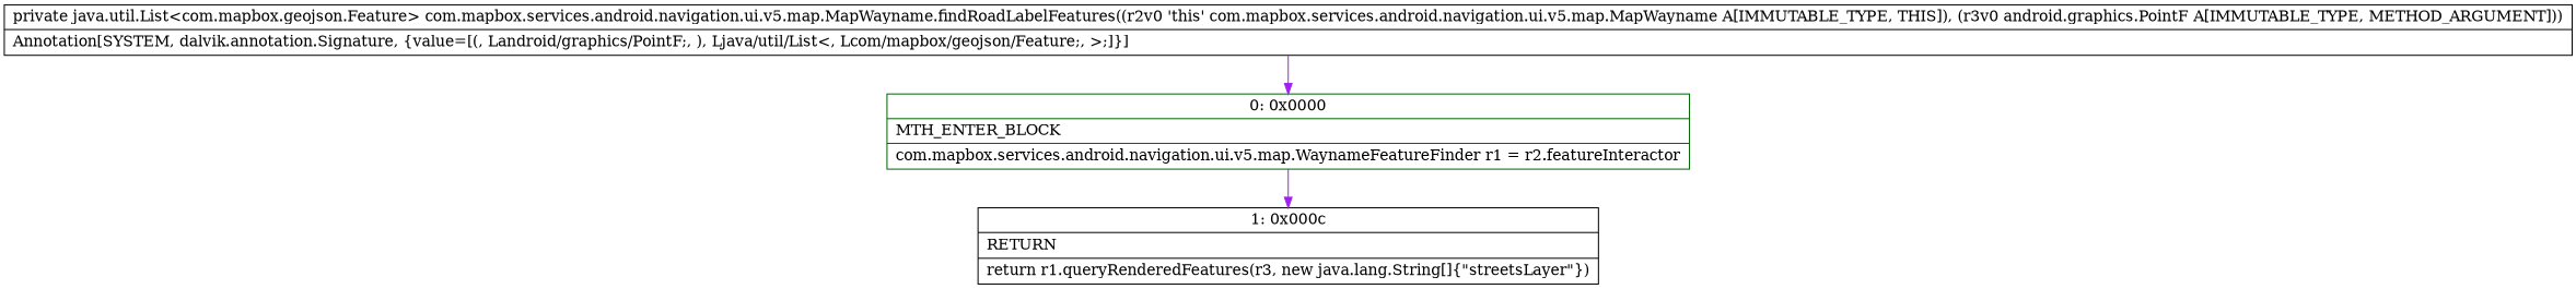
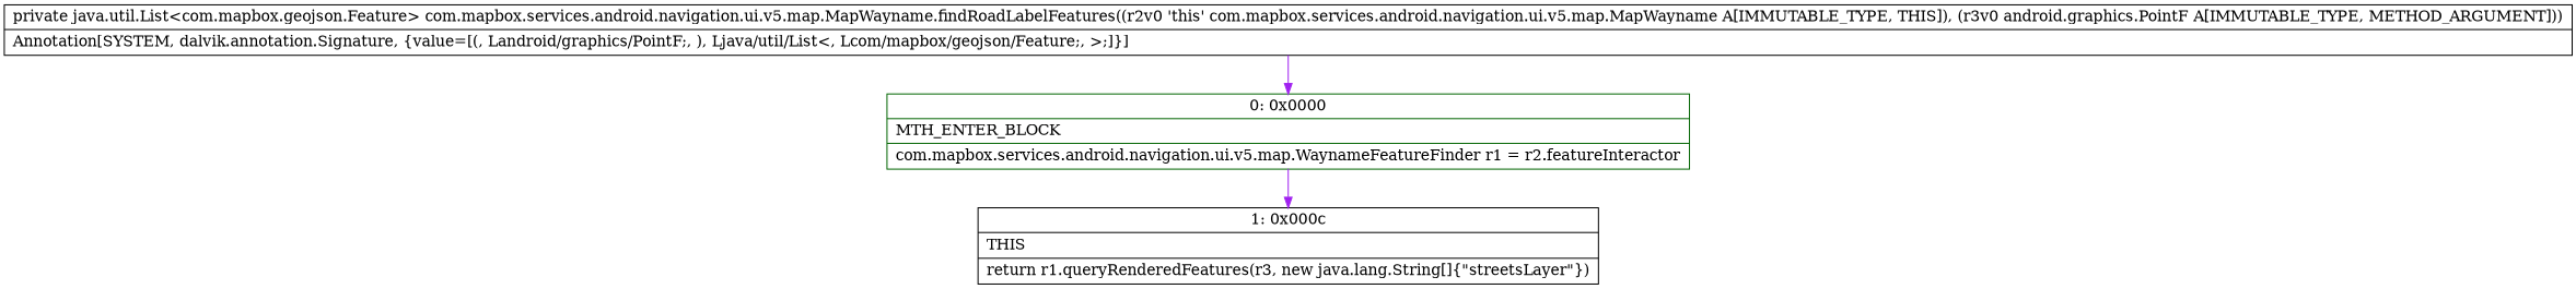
  digraph {
    node [shape=record color=black]
    edge [color=purple]
    n1 [label="{0\:\ 0x0000|MTH_ENTER_BLOCK\l|com.mapbox.services.android.navigation.ui.v5.map.WaynameFeatureFinder r1 = r2.featureInteractor\l}" color=darkgreen]
-   n2 [label="{1\:\ 0x000c|RETURN\l|return r1.queryRenderedFeatures(r3, new java.lang.String[]\{\"streetsLayer\"\})\l}"]
+   n2 [label="{1\:\ 0x000c|THIS\l|return r1.queryRenderedFeatures(r3, new java.lang.String[]\{\"streetsLayer\"\})\l}"]
    n3 [label="{private java.util.List\<com.mapbox.geojson.Feature\> com.mapbox.services.android.navigation.ui.v5.map.MapWayname.findRoadLabelFeatures((r2v0 'this' com.mapbox.services.android.navigation.ui.v5.map.MapWayname A[IMMUTABLE_TYPE, THIS]), (r3v0 android.graphics.PointF A[IMMUTABLE_TYPE, METHOD_ARGUMENT]))  | Annotation[SYSTEM, dalvik.annotation.Signature, \{value=[(, Landroid\/graphics\/PointF;, ), Ljava\/util\/List\<, Lcom\/mapbox\/geojson\/Feature;, \>;]\}]\l}"]
    n1 -> n2
    n3 -> n1
  }
